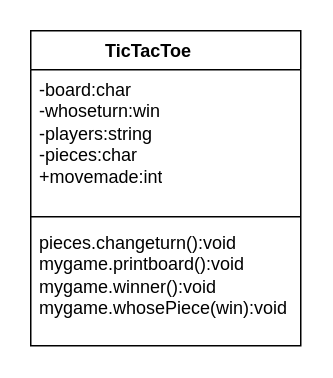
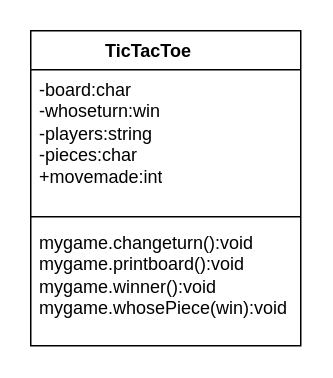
  <mxCell id="0" />
  <mxCell id="1" parent="0" />
  <mxCell id="2" value="TicTacToe&lt;span style=&quot;white-space: pre;&quot;&gt;&#09;&lt;/span&gt;" style="swimlane;fontStyle=1;align=center;verticalAlign=top;childLayout=stackLayout;horizontal=1;startSize=26;horizontalStack=0;resizeParent=1;resizeParentMax=0;resizeLast=0;collapsible=1;marginBottom=0;whiteSpace=wrap;html=1;" vertex="1" parent="1"><mxGeometry x="20" y="20" width="180" height="210" as="geometry" /></mxCell>
  <mxCell id="3" value="-board:char&lt;br&gt;-whoseturn:win&lt;div&gt;-players:string&lt;/div&gt;&lt;div&gt;-pieces:char&lt;/div&gt;&lt;div&gt;+movemade:int&lt;/div&gt;" style="text;strokeColor=none;fillColor=none;align=left;verticalAlign=top;spacingLeft=4;spacingRight=4;overflow=hidden;rotatable=0;points=[[0,0.5],[1,0.5]];portConstraint=eastwest;whiteSpace=wrap;html=1;" vertex="1" parent="2"><mxGeometry y="26" width="180" height="94" as="geometry" /></mxCell>
  <mxCell id="4" value="" style="line;strokeWidth=1;fillColor=none;align=left;verticalAlign=middle;spacingTop=-1;spacingLeft=3;spacingRight=3;rotatable=0;labelPosition=right;points=[];portConstraint=eastwest;strokeColor=inherit;" vertex="1" parent="2"><mxGeometry y="120" width="180" height="8" as="geometry" /></mxCell>
- <mxCell id="5" value="pieces.changeturn():void&lt;br&gt;mygame.printboard():void&lt;br&gt;mygame.winner():void&lt;br&gt;mygame.whosePiece(win):void" style="text;strokeColor=none;fillColor=none;align=left;verticalAlign=top;spacingLeft=4;spacingRight=4;overflow=hidden;rotatable=0;points=[[0,0.5],[1,0.5]];portConstraint=eastwest;whiteSpace=wrap;html=1;" vertex="1" parent="2"><mxGeometry y="128" width="180" height="82" as="geometry" /></mxCell>
+ <mxCell id="5" value="mygame.changeturn():void&lt;br&gt;mygame.printboard():void&lt;br&gt;mygame.winner():void&lt;br&gt;mygame.whosePiece(win):void" style="text;strokeColor=none;fillColor=none;align=left;verticalAlign=top;spacingLeft=4;spacingRight=4;overflow=hidden;rotatable=0;points=[[0,0.5],[1,0.5]];portConstraint=eastwest;whiteSpace=wrap;html=1;" vertex="1" parent="2"><mxGeometry y="128" width="180" height="82" as="geometry" /></mxCell>
